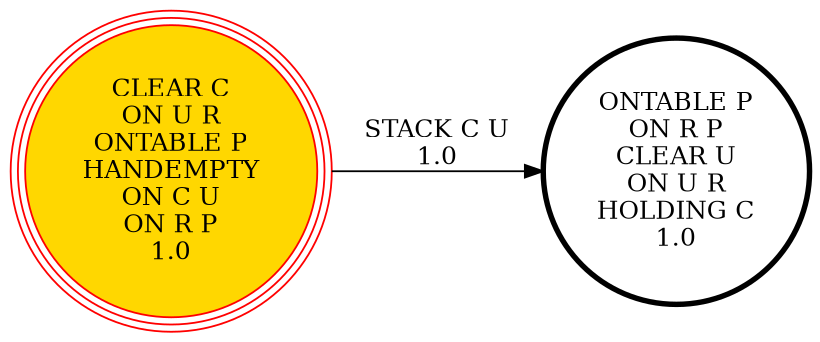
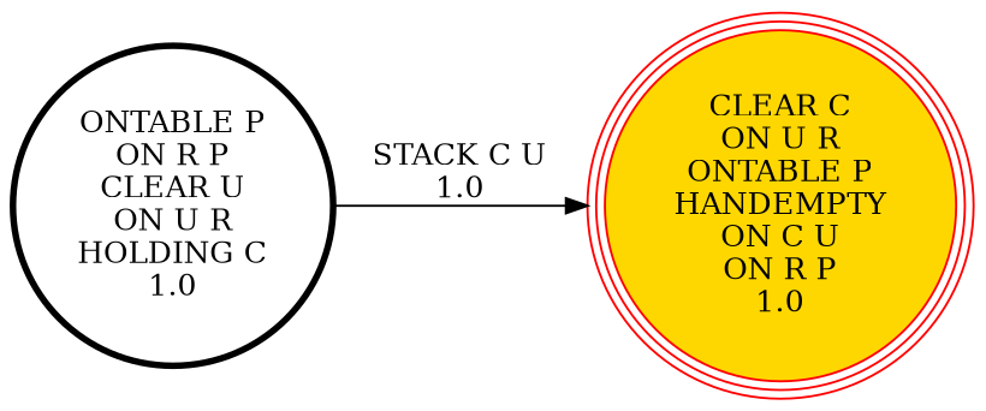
  digraph {
    rankdir=LR
    node [shape=circle]
    "ONTABLE P\nON R P\nCLEAR U\nON U R\nHOLDING C\n1.0\n" [penwidth=3]
    "CLEAR C\nON U R\nONTABLE P\nHANDEMPTY\nON C U\nON R P\n1.0\n" [color=red fillcolor=gold peripheries=3 style=filled]
-   "CLEAR C\nON U R\nONTABLE P\nHANDEMPTY\nON C U\nON R P\n1.0\n" -> "ONTABLE P\nON R P\nCLEAR U\nON U R\nHOLDING C\n1.0\n" [label="STACK C U\n1.0\n"]
+   "ONTABLE P\nON R P\nCLEAR U\nON U R\nHOLDING C\n1.0\n" -> "CLEAR C\nON U R\nONTABLE P\nHANDEMPTY\nON C U\nON R P\n1.0\n" [label="STACK C U\n1.0\n"]
  }
